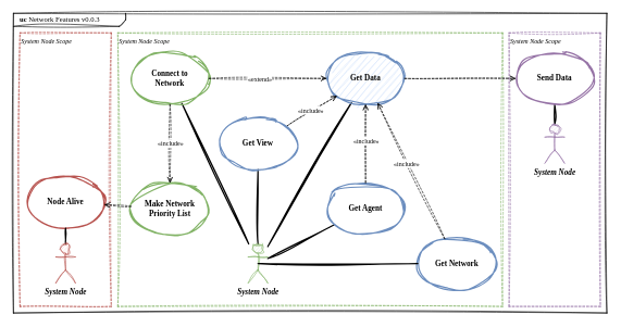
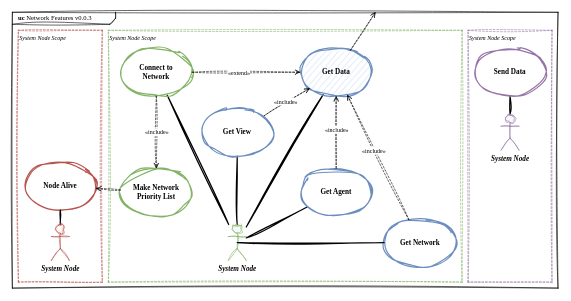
  <mxCell id="0" />
  <mxCell id="1" parent="0" />
  <mxCell id="2" value="&lt;p style=&quot;margin:0px;margin-top:4px;margin-left:10px;text-align:left;&quot;&gt;&lt;b&gt;uc&lt;/b&gt;   Network Features v0.0.3&lt;/p&gt;" style="html=1;shape=mxgraph.sysml.package;align=left;spacingLeft=5;verticalAlign=top;spacingTop=-3;labelX=172.67;html=1;overflow=fill;fontFamily=Comic Sans MS;fontSize=11;labelBackgroundColor=none;fillColor=default;strokeColor=default;fontColor=default;sketch=1;curveFitting=1;jiggle=2;" parent="1" vertex="1"><mxGeometry width="910" height="460" as="geometry" x="20" y="20" /></mxCell>
  <mxCell id="3" value="System Node Scope" style="rounded=0;whiteSpace=wrap;html=1;fontFamily=Comic Sans MS;fontSize=10;labelBackgroundColor=default;dashed=1;verticalAlign=top;align=left;fontStyle=2;sketch=1;curveFitting=1;jiggle=2;fillColor=none;strokeColor=#82b366;" parent="1" vertex="1"><mxGeometry x="180" y="50" width="590" height="420" as="geometry" /></mxCell>
  <mxCell id="4" value="System Node Scope" style="rounded=0;whiteSpace=wrap;html=1;fontFamily=Comic Sans MS;fontSize=10;labelBackgroundColor=default;dashed=1;verticalAlign=top;align=left;fontStyle=2;sketch=1;curveFitting=1;jiggle=2;fillColor=none;strokeColor=#9673a6;" parent="1" vertex="1"><mxGeometry x="780" y="50" width="140" height="420" as="geometry" /></mxCell>
  <mxCell id="5" value="System Node Scope" style="rounded=0;whiteSpace=wrap;html=1;fontFamily=Comic Sans MS;fontSize=10;labelBackgroundColor=default;dashed=1;verticalAlign=top;align=left;fontStyle=2;sketch=1;curveFitting=1;jiggle=2;fillColor=none;strokeColor=#b85450;" parent="1" vertex="1"><mxGeometry x="30" y="50" width="140" height="420" as="geometry" /></mxCell>
  <mxCell id="6" style="edgeStyle=none;rounded=0;orthogonalLoop=1;jettySize=auto;html=1;strokeColor=default;align=center;verticalAlign=middle;fontFamily=Comic Sans MS;fontSize=11;fontColor=default;labelBackgroundColor=default;endArrow=none;endFill=0;strokeWidth=2;sketch=1;curveFitting=1;jiggle=2;" parent="1" source="10" target="13" edge="1"><mxGeometry relative="1" as="geometry" /></mxCell>
  <mxCell id="7" style="edgeStyle=none;rounded=0;orthogonalLoop=1;jettySize=auto;html=1;strokeColor=default;align=center;verticalAlign=middle;fontFamily=Comic Sans MS;fontSize=11;fontColor=default;labelBackgroundColor=default;endArrow=none;endFill=0;strokeWidth=2;sketch=1;curveFitting=1;jiggle=2;" parent="1" source="10" target="12" edge="1"><mxGeometry relative="1" as="geometry" /></mxCell>
  <mxCell id="8" style="edgeStyle=none;rounded=0;orthogonalLoop=1;jettySize=auto;html=1;strokeColor=default;align=center;verticalAlign=middle;fontFamily=Comic Sans MS;fontSize=11;fontColor=default;labelBackgroundColor=default;endArrow=none;endFill=0;sketch=1;curveFitting=1;jiggle=2;strokeWidth=2;" parent="1" source="10" target="16" edge="1"><mxGeometry relative="1" as="geometry" /></mxCell>
  <mxCell id="9" style="edgeStyle=none;rounded=0;orthogonalLoop=1;jettySize=auto;html=1;strokeColor=default;align=center;verticalAlign=middle;fontFamily=Comic Sans MS;fontSize=11;fontColor=default;labelBackgroundColor=default;endArrow=none;endFill=0;strokeWidth=2;sketch=1;curveFitting=1;jiggle=2;" parent="1" source="10" target="11" edge="1"><mxGeometry relative="1" as="geometry" /></mxCell>
  <mxCell id="10" value="System Node" style="shape=umlActor;verticalLabelPosition=bottom;verticalAlign=top;html=1;outlineConnect=0;fontStyle=3;sketch=1;curveFitting=1;jiggle=2;fontFamily=Comic Sans MS;fillColor=#d5e8d4;strokeColor=#82b366;" parent="1" vertex="1"><mxGeometry x="380" y="374" width="30" height="60" as="geometry" /></mxCell>
  <mxCell id="11" value="Connect to&lt;div&gt;Network&lt;/div&gt;" style="ellipse;whiteSpace=wrap;html=1;fontStyle=1;strokeWidth=2;sketch=1;curveFitting=1;jiggle=2;fontFamily=Comic Sans MS;fillColor=none;strokeColor=#82b366;" parent="1" vertex="1"><mxGeometry x="200" y="80" width="120" height="80" as="geometry" /></mxCell>
  <mxCell id="12" value="Get Data" style="ellipse;whiteSpace=wrap;html=1;fontStyle=1;strokeWidth=2;sketch=1;curveFitting=1;jiggle=2;fontFamily=Comic Sans MS;fillColor=#dae8fc;strokeColor=#6c8ebf;" parent="1" vertex="1"><mxGeometry x="500" y="80" width="120" height="80" as="geometry" /></mxCell>
  <mxCell id="13" value="Get Agent" style="ellipse;whiteSpace=wrap;html=1;fontStyle=1;strokeWidth=2;sketch=1;curveFitting=1;jiggle=2;fontFamily=Comic Sans MS;fillColor=none;strokeColor=#6c8ebf;" parent="1" vertex="1"><mxGeometry x="500" y="280" width="120" height="80" as="geometry" /></mxCell>
  <mxCell id="14" style="edgeStyle=none;rounded=0;orthogonalLoop=1;jettySize=auto;html=1;strokeColor=default;align=center;verticalAlign=middle;fontFamily=Comic Sans MS;fontSize=11;fontColor=default;labelBackgroundColor=default;endArrow=open;endFill=0;dashed=1;sketch=1;curveFitting=1;jiggle=2;" parent="1" source="16" target="12" edge="1"><mxGeometry relative="1" as="geometry" /></mxCell>
  <mxCell id="15" value="&lt;font style=&quot;font-size: 10px;&quot;&gt;«include»&lt;/font&gt;" style="edgeLabel;html=1;align=center;verticalAlign=middle;resizable=0;points=[];fontFamily=Comic Sans MS;fontSize=11;fontColor=default;labelBackgroundColor=default;" parent="14" vertex="1" connectable="0"><mxGeometry x="0.14" relative="1" as="geometry"><mxPoint x="-7" y="2" as="offset" /></mxGeometry></mxCell>
  <mxCell id="16" value="Get View" style="ellipse;whiteSpace=wrap;html=1;fontStyle=1;strokeWidth=2;sketch=1;curveFitting=1;jiggle=2;fontFamily=Comic Sans MS;fillColor=none;strokeColor=#6c8ebf;" parent="1" vertex="1"><mxGeometry x="335" y="180" width="120" height="80" as="geometry" /></mxCell>
  <mxCell id="17" style="rounded=0;orthogonalLoop=1;jettySize=auto;html=1;endArrow=none;endFill=0;strokeWidth=2;sketch=1;curveFitting=1;jiggle=2;fontFamily=Comic Sans MS;" parent="1" source="18" target="19" edge="1"><mxGeometry relative="1" as="geometry" /></mxCell>
  <mxCell id="18" value="System Node" style="shape=umlActor;verticalLabelPosition=bottom;verticalAlign=top;html=1;outlineConnect=0;fontStyle=3;sketch=1;curveFitting=1;jiggle=2;fontFamily=Comic Sans MS;fillColor=#e1d5e7;strokeColor=#9673a6;" parent="1" vertex="1"><mxGeometry x="835" y="190" width="30" height="60" as="geometry" /></mxCell>
  <mxCell id="19" value="Send Data" style="ellipse;whiteSpace=wrap;html=1;fontStyle=1;strokeWidth=2;sketch=1;curveFitting=1;jiggle=2;fontFamily=Comic Sans MS;fillColor=none;strokeColor=#9673a6;" parent="1" vertex="1"><mxGeometry x="790" y="80" width="120" height="80" as="geometry" /></mxCell>
  <mxCell id="20" value="Make Network&lt;div&gt;Priority List&lt;/div&gt;" style="ellipse;whiteSpace=wrap;html=1;fontStyle=1;strokeWidth=2;sketch=1;curveFitting=1;jiggle=2;fontFamily=Comic Sans MS;fillColor=none;strokeColor=#82b366;" parent="1" vertex="1"><mxGeometry x="200" y="280" width="120" height="80" as="geometry" /></mxCell>
  <mxCell id="21" value="Node Alive" style="ellipse;whiteSpace=wrap;html=1;fontStyle=1;strokeWidth=2;sketch=1;curveFitting=1;jiggle=2;fontFamily=Comic Sans MS;fillColor=none;strokeColor=#b85450;" parent="1" vertex="1"><mxGeometry x="40" y="270" width="120" height="80" as="geometry" /></mxCell>
  <mxCell id="22" style="edgeStyle=none;rounded=0;orthogonalLoop=1;jettySize=auto;html=1;strokeColor=default;align=center;verticalAlign=middle;fontFamily=Comic Sans MS;fontSize=11;fontColor=default;labelBackgroundColor=default;endArrow=none;endFill=0;strokeWidth=2;sketch=1;curveFitting=1;jiggle=2;" parent="1" source="23" target="21" edge="1"><mxGeometry relative="1" as="geometry" /></mxCell>
  <mxCell id="23" value="System Node" style="shape=umlActor;verticalLabelPosition=bottom;verticalAlign=top;html=1;outlineConnect=0;fontStyle=3;sketch=1;curveFitting=1;jiggle=2;fontFamily=Comic Sans MS;fillColor=#f8cecc;strokeColor=#b85450;" parent="1" vertex="1"><mxGeometry x="85" y="374" width="30" height="60" as="geometry" /></mxCell>
  <mxCell id="24" style="edgeStyle=none;rounded=0;orthogonalLoop=1;jettySize=auto;html=1;strokeColor=default;align=center;verticalAlign=middle;fontFamily=Comic Sans MS;fontSize=11;fontColor=default;labelBackgroundColor=default;endArrow=open;endFill=0;dashed=1;sketch=1;curveFitting=1;jiggle=2;" parent="1" source="13" target="12" edge="1"><mxGeometry relative="1" as="geometry"><mxPoint x="530" y="290" as="sourcePoint" /><mxPoint x="530" y="250" as="targetPoint" /></mxGeometry></mxCell>
  <mxCell id="25" value="&lt;font style=&quot;font-size: 10px;&quot;&gt;«include»&lt;/font&gt;" style="edgeLabel;html=1;align=center;verticalAlign=middle;resizable=0;points=[];fontFamily=Comic Sans MS;fontSize=11;fontColor=default;labelBackgroundColor=default;" parent="24" vertex="1" connectable="0"><mxGeometry x="0.14" relative="1" as="geometry"><mxPoint y="3" as="offset" /></mxGeometry></mxCell>
- <mxCell id="26" style="edgeStyle=none;rounded=0;orthogonalLoop=1;jettySize=auto;html=1;strokeColor=default;align=center;verticalAlign=middle;fontFamily=Comic Sans MS;fontSize=11;fontColor=default;labelBackgroundColor=default;endArrow=open;endFill=0;dashed=1;sketch=1;curveFitting=1;jiggle=2;" parent="1" source="12" target="19" edge="1"><mxGeometry relative="1" as="geometry"><mxPoint x="543" y="290" as="sourcePoint" /><mxPoint x="537" y="250" as="targetPoint" /></mxGeometry></mxCell>
+ <mxCell id="26" style="edgeStyle=none;rounded=0;orthogonalLoop=1;jettySize=auto;html=1;strokeColor=default;align=center;verticalAlign=middle;fontFamily=Comic Sans MS;fontSize=11;fontColor=default;labelBackgroundColor=default;endArrow=open;endFill=0;dashed=1;sketch=1;curveFitting=1;jiggle=2;" parent="1" source="12" target="2" edge="1"><mxGeometry relative="1" as="geometry"><mxPoint x="543" y="290" as="sourcePoint" /><mxPoint x="537" y="250" as="targetPoint" /></mxGeometry></mxCell>
  <mxCell id="27" style="edgeStyle=none;rounded=0;orthogonalLoop=1;jettySize=auto;html=1;strokeColor=default;align=center;verticalAlign=middle;fontFamily=Comic Sans MS;fontSize=11;fontColor=default;labelBackgroundColor=default;endArrow=open;endFill=0;dashed=1;sketch=1;curveFitting=1;jiggle=2;" parent="1" source="11" target="20" edge="1"><mxGeometry relative="1" as="geometry"><mxPoint x="564" y="129" as="sourcePoint" /><mxPoint x="546" y="171" as="targetPoint" /></mxGeometry></mxCell>
  <mxCell id="28" value="&lt;font style=&quot;font-size: 10px;&quot;&gt;«include»&lt;/font&gt;" style="edgeLabel;html=1;align=center;verticalAlign=middle;resizable=0;points=[];fontFamily=Comic Sans MS;fontSize=11;fontColor=default;labelBackgroundColor=default;" parent="27" vertex="1" connectable="0"><mxGeometry x="0.14" relative="1" as="geometry"><mxPoint y="-9" as="offset" /></mxGeometry></mxCell>
  <mxCell id="29" style="edgeStyle=none;rounded=0;orthogonalLoop=1;jettySize=auto;html=1;strokeColor=default;align=center;verticalAlign=middle;fontFamily=Comic Sans MS;fontSize=11;fontColor=default;labelBackgroundColor=default;endArrow=open;endFill=0;dashed=1;sketch=1;curveFitting=1;jiggle=2;" parent="1" source="20" target="21" edge="1"><mxGeometry relative="1" as="geometry"><mxPoint x="310" y="170" as="sourcePoint" /><mxPoint x="310" y="130" as="targetPoint" /></mxGeometry></mxCell>
  <mxCell id="30" style="edgeStyle=none;rounded=0;orthogonalLoop=1;jettySize=auto;html=1;strokeColor=default;align=center;verticalAlign=middle;fontFamily=Comic Sans MS;fontSize=11;fontColor=default;labelBackgroundColor=default;endArrow=open;endFill=0;dashed=1;sketch=1;curveFitting=1;jiggle=2;" parent="1" source="11" target="12" edge="1"><mxGeometry relative="1" as="geometry"><mxPoint x="310" y="250" as="sourcePoint" /><mxPoint x="310" y="290" as="targetPoint" /></mxGeometry></mxCell>
  <mxCell id="31" value="&lt;font style=&quot;font-size: 10px;&quot;&gt;«extend»&lt;/font&gt;" style="edgeLabel;html=1;align=center;verticalAlign=middle;resizable=0;points=[];fontFamily=Comic Sans MS;fontSize=11;fontColor=default;labelBackgroundColor=default;" parent="30" vertex="1" connectable="0"><mxGeometry x="0.14" relative="1" as="geometry"><mxPoint x="-26" as="offset" /></mxGeometry></mxCell>
  <mxCell id="32" value="Get Network" style="ellipse;whiteSpace=wrap;html=1;fontStyle=1;strokeWidth=2;sketch=1;curveFitting=1;jiggle=2;fontFamily=Comic Sans MS;fillColor=none;strokeColor=#6c8ebf;" vertex="1" parent="1"><mxGeometry x="640" y="364" width="120" height="80" as="geometry" /></mxCell>
  <mxCell id="33" style="edgeStyle=none;rounded=0;orthogonalLoop=1;jettySize=auto;html=1;strokeColor=default;align=center;verticalAlign=middle;fontFamily=Comic Sans MS;fontSize=11;fontColor=default;labelBackgroundColor=default;endArrow=none;endFill=0;strokeWidth=2;sketch=1;curveFitting=1;jiggle=2;exitX=0.5;exitY=0.5;exitDx=0;exitDy=0;exitPerimeter=0;" edge="1" parent="1" source="10" target="32"><mxGeometry relative="1" as="geometry"><mxPoint x="420" y="430" as="sourcePoint" /><mxPoint x="551" y="168" as="targetPoint" /></mxGeometry></mxCell>
  <mxCell id="34" style="edgeStyle=none;rounded=0;orthogonalLoop=1;jettySize=auto;html=1;strokeColor=default;align=center;verticalAlign=middle;fontFamily=Comic Sans MS;fontSize=11;fontColor=default;labelBackgroundColor=default;endArrow=open;endFill=0;dashed=1;sketch=1;curveFitting=1;jiggle=2;" edge="1" parent="1" source="32" target="12"><mxGeometry relative="1" as="geometry"><mxPoint x="620" y="330" as="sourcePoint" /><mxPoint x="620" y="210" as="targetPoint" /></mxGeometry></mxCell>
  <mxCell id="35" value="&lt;font style=&quot;font-size: 10px;&quot;&gt;«include»&lt;/font&gt;" style="edgeLabel;html=1;align=center;verticalAlign=middle;resizable=0;points=[];fontFamily=Comic Sans MS;fontSize=11;fontColor=default;labelBackgroundColor=default;" vertex="1" connectable="0" parent="34"><mxGeometry x="0.14" relative="1" as="geometry"><mxPoint y="3" as="offset" /></mxGeometry></mxCell>
